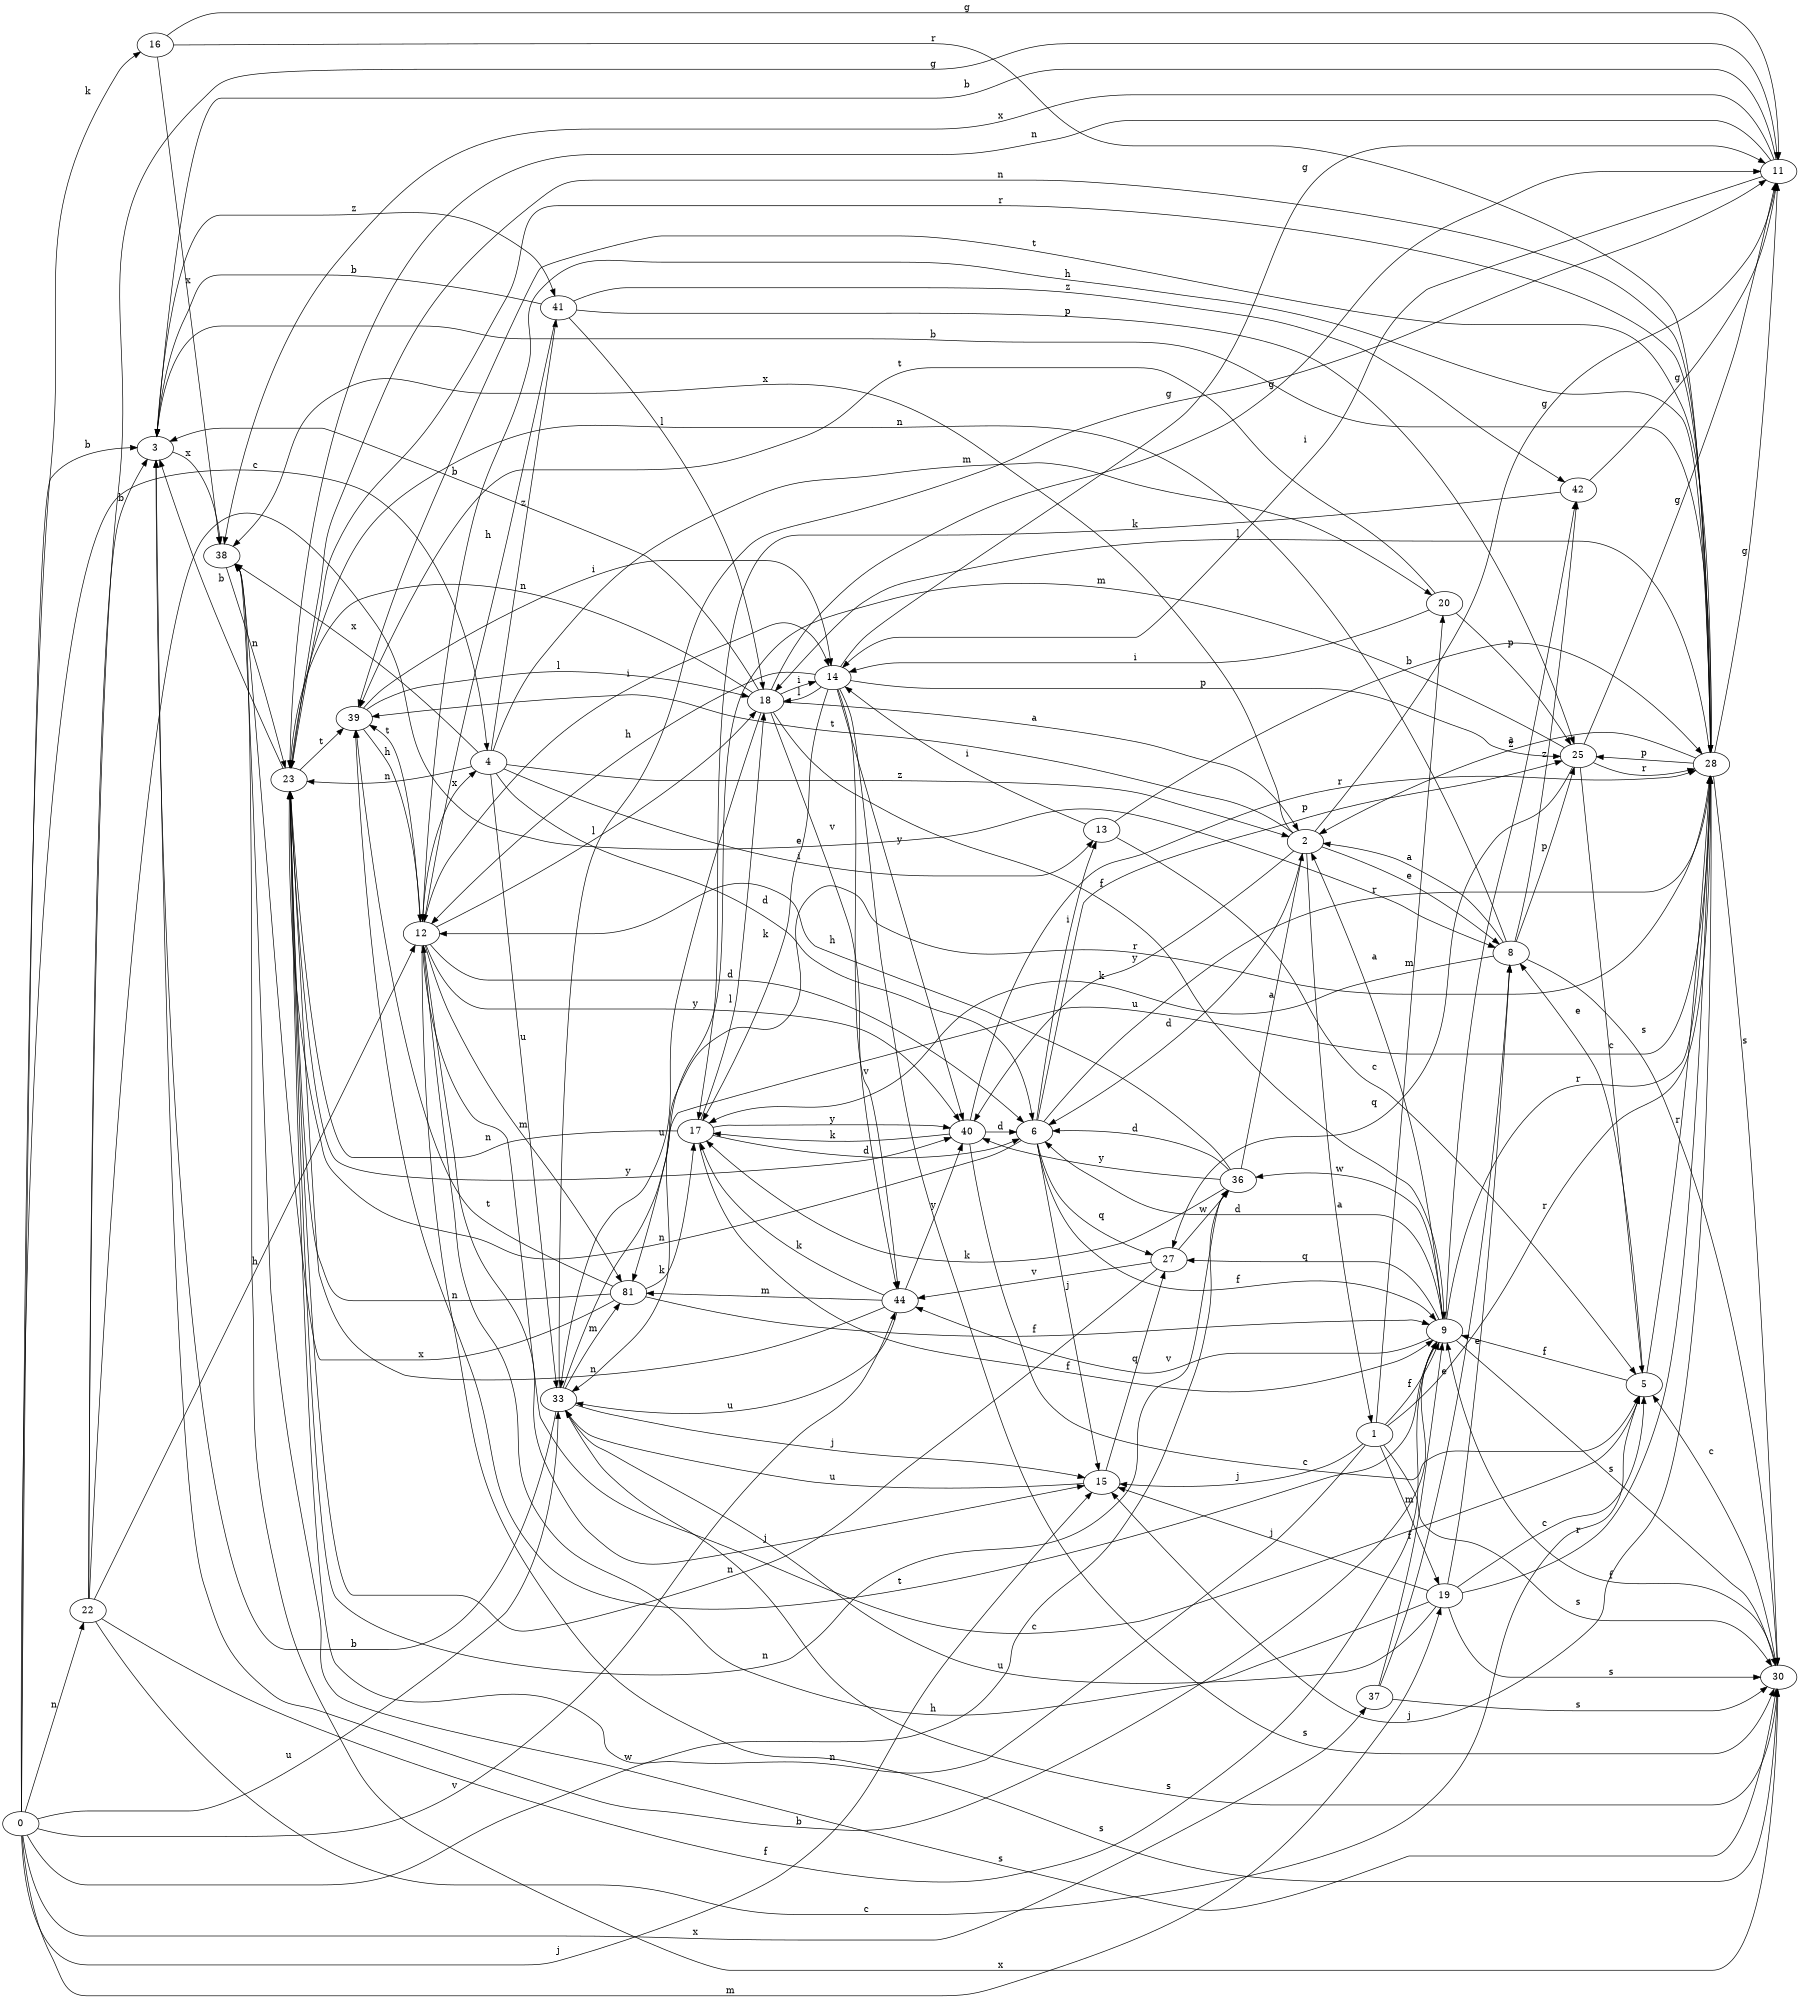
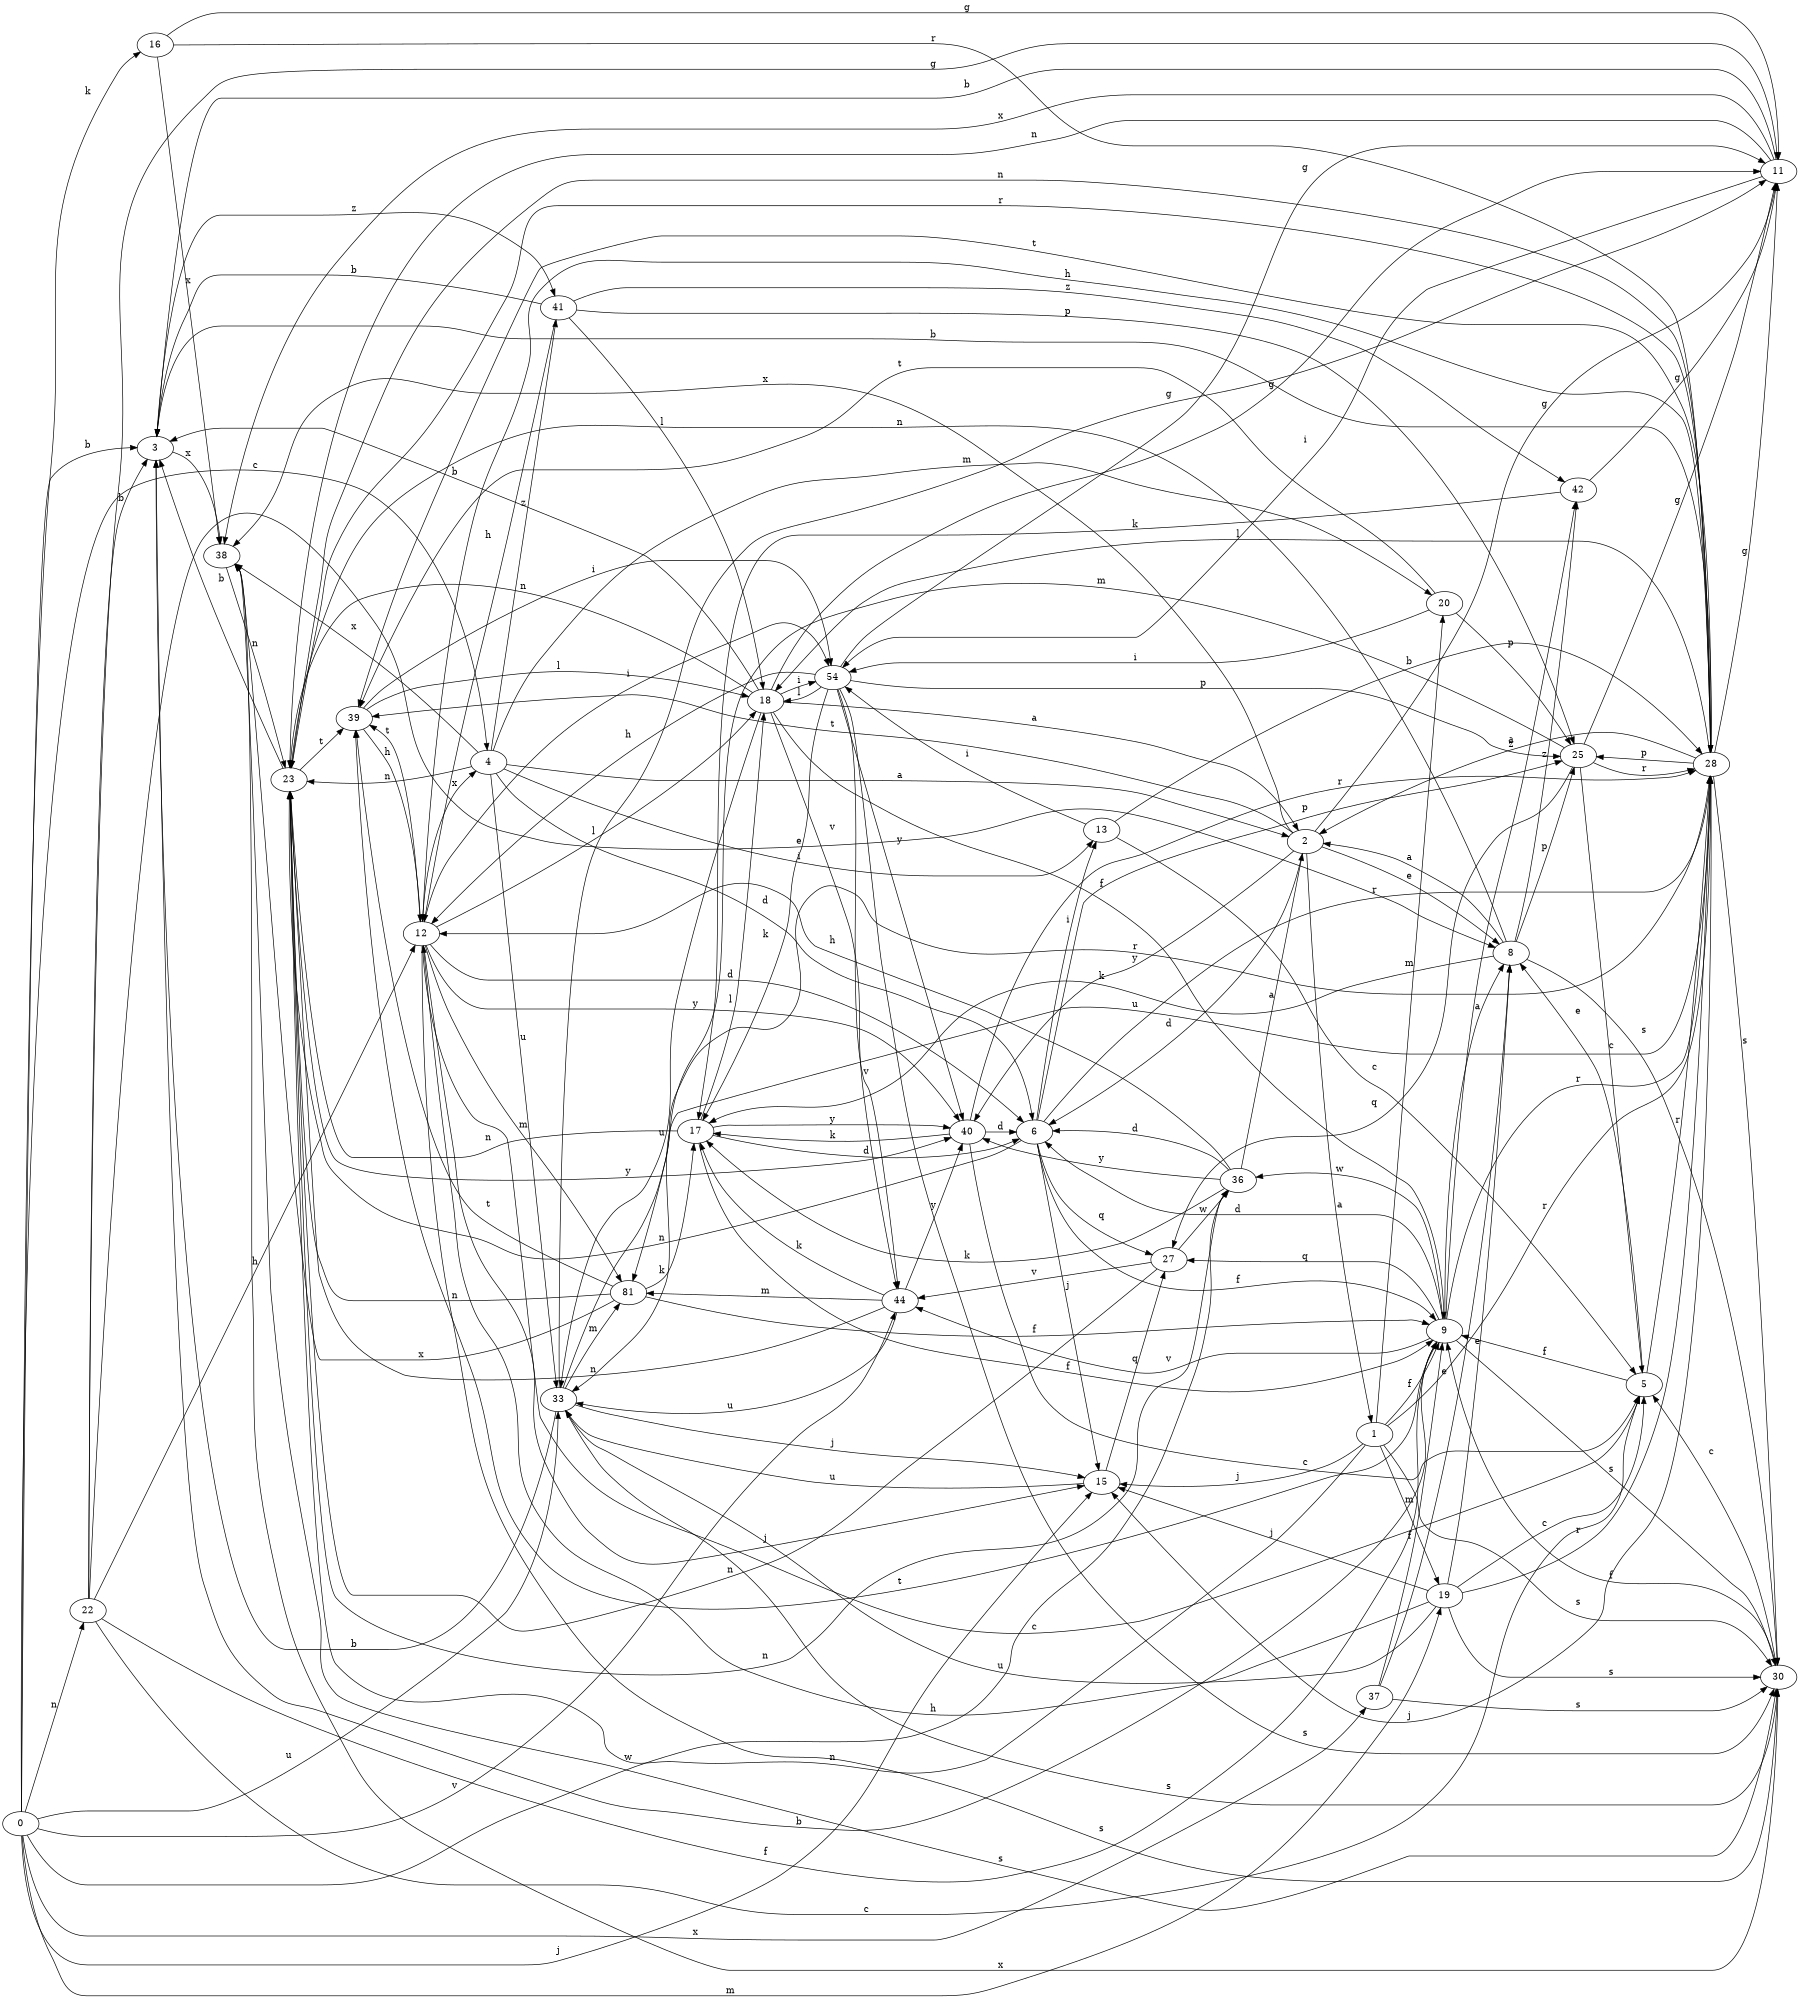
  strict digraph {
    rankdir=LR
    0
    3
    4
    15
    16
    19
    22
    33
    n9 [label=44]
    36
    37
    38
    41
    20
    23
    2
    6
    13
    27
    28
    11
    30
    8
    5
    12
    9
    n27 [label=81]
    40
    17
    1
    n31 [label=39]
    42
    25
-   14
+   14 [label=54]
    18
    0 -> 3 [label=b]
    0 -> 4 [label=c]
    0 -> 15 [label=j]
    0 -> 16 [label=k]
    0 -> 19 [label=m]
    0 -> 22 [label=n]
    0 -> 33 [label=u]
    0 -> n9 [label=v]
    0 -> 36 [label=w]
    0 -> 37 [label=x]
    3 -> 38 [label=x]
    3 -> 41 [label=z]
    4 -> 33 [label=u]
    4 -> 38 [label=x]
    4 -> 41 [label=z]
    4 -> 20 [label=m]
    4 -> 23 [label=n]
-   4 -> 2 [label=z]
+   4 -> 2 [label=a]
    4 -> 6 [label=d]
    4 -> 13 [label=i]
    15 -> 33 [label=u]
    15 -> 27 [label=q]
    16 -> 38 [label=x]
    16 -> 28 [label=r]
    16 -> 11 [label=g]
    19 -> 15 [label=j]
    19 -> 33 [label=u]
    19 -> 28 [label=r]
    19 -> 30 [label=s]
    19 -> 8 [label=e]
    19 -> 5 [label=c]
    19 -> 12 [label=h]
    22 -> 3 [label=b]
    22 -> 11 [label=g]
    22 -> 8 [label=e]
    22 -> 5 [label=c]
    22 -> 12 [label=h]
    22 -> 9 [label=f]
    33 -> 3 [label=b]
    33 -> 15 [label=j]
    33 -> 28 [label=r]
    33 -> 11 [label=g]
    33 -> 30 [label=s]
    33 -> n27 [label=m]
    n9 -> 33 [label=u]
    n9 -> 23 [label=n]
    n9 -> n27 [label=m]
    n9 -> 40 [label=y]
    n9 -> 17 [label=k]
    36 -> 23 [label=n]
    36 -> 2 [label=a]
    36 -> 6 [label=d]
    36 -> 12 [label=h]
    36 -> 40 [label=y]
    36 -> 17 [label=k]
    37 -> 30 [label=s]
    37 -> 8 [label=e]
    37 -> 9 [label=f]
    38 -> 23 [label=n]
    38 -> 30 [label=s]
    41 -> 3 [label=b]
    41 -> 12 [label=h]
    41 -> 42 [label=z]
    41 -> 25 [label=p]
    41 -> 18 [label=l]
    20 -> n31 [label=t]
    20 -> 25 [label=p]
    20 -> 14 [label=i]
    23 -> 3 [label=b]
    23 -> 28 [label=r]
    23 -> 40 [label=y]
    23 -> n31 [label=t]
    2 -> 38 [label=x]
    2 -> 6 [label=d]
    2 -> 11 [label=g]
    2 -> 8 [label=e]
    2 -> 40 [label=y]
    2 -> 1 [label=a]
    2 -> n31 [label=t]
    6 -> 15 [label=j]
    6 -> 23 [label=n]
    6 -> 13 [label=i]
    6 -> 27 [label=q]
    6 -> 28 [label=r]
    6 -> 9 [label=f]
    6 -> 25 [label=p]
    13 -> 28 [label=b]
    13 -> 5 [label=c]
    13 -> 14 [label=i]
    27 -> n9 [label=v]
    27 -> 36 [label=w]
    27 -> 23 [label=n]
    28 -> 3 [label=b]
    28 -> 15 [label=j]
    28 -> 33 [label=u]
    28 -> 23 [label=n]
    28 -> 2 [label=a]
    28 -> 11 [label=g]
    28 -> 30 [label=s]
    28 -> 12 [label=h]
    28 -> n31 [label=t]
    28 -> 25 [label=p]
    28 -> 18 [label=l]
    11 -> 3 [label=b]
    11 -> 38 [label=x]
    11 -> 23 [label=n]
    11 -> 14 [label=i]
    30 -> 38 [label=x]
    30 -> 5 [label=c]
    30 -> 9 [label=f]
    8 -> 23 [label=n]
    8 -> 2 [label=a]
    8 -> 30 [label=s]
    8 -> 17 [label=k]
    8 -> 42 [label=z]
    8 -> 25 [label=p]
    5 -> 28 [label=r]
    5 -> 8 [label=e]
    5 -> 9 [label=f]
    12 -> 4 [label=x]
    12 -> 15 [label=j]
    12 -> 6 [label=d]
    12 -> 30 [label=s]
    12 -> 5 [label=c]
    12 -> n27 [label=m]
    12 -> 40 [label=y]
    12 -> n31 [label=t]
    12 -> 14 [label=i]
    12 -> 18 [label=l]
    9 -> 3 [label=b]
    9 -> n9 [label=v]
    9 -> 36 [label=w]
-   9 -> 2 [label=a]
+   9 -> 8 [label=a]
    9 -> 6 [label=d]
    9 -> 27 [label=q]
    9 -> 28 [label=r]
    9 -> 30 [label=s]
    9 -> n31 [label=t]
    9 -> 42 [label=z]
    n27 -> 38 [label=x]
    n27 -> 23 [label=n]
    n27 -> 9 [label=f]
    n27 -> 17 [label=k]
    n27 -> n31 [label=t]
    40 -> 6 [label=d]
    40 -> 28 [label=r]
    40 -> 5 [label=c]
    40 -> 17 [label=k]
    17 -> 23 [label=n]
    17 -> 6 [label=d]
    17 -> 9 [label=f]
    17 -> 40 [label=y]
    17 -> 18 [label=l]
    1 -> 15 [label=j]
    1 -> 19 [label=m]
    1 -> 20 [label=m]
    1 -> 23 [label=n]
    1 -> 28 [label=r]
    1 -> 30 [label=s]
    1 -> 9 [label=f]
    n31 -> 12 [label=h]
    n31 -> 14 [label=i]
    n31 -> 18 [label=l]
    42 -> 11 [label=g]
    42 -> 17 [label=k]
    25 -> 27 [label=q]
    25 -> 28 [label=r]
    25 -> 11 [label=g]
    25 -> 5 [label=c]
    25 -> n27 [label=m]
    14 -> n9 [label=v]
    14 -> 11 [label=g]
    14 -> 30 [label=s]
    14 -> 12 [label=h]
    14 -> 40 [label=y]
    14 -> 17 [label=k]
    14 -> 25 [label=p]
    14 -> 18 [label=l]
    18 -> 3 [label=b]
    18 -> 33 [label=u]
    18 -> n9 [label=v]
    18 -> 23 [label=n]
    18 -> 2 [label=a]
    18 -> 11 [label=g]
    18 -> 9 [label=f]
    18 -> 14 [label=i]
  }
